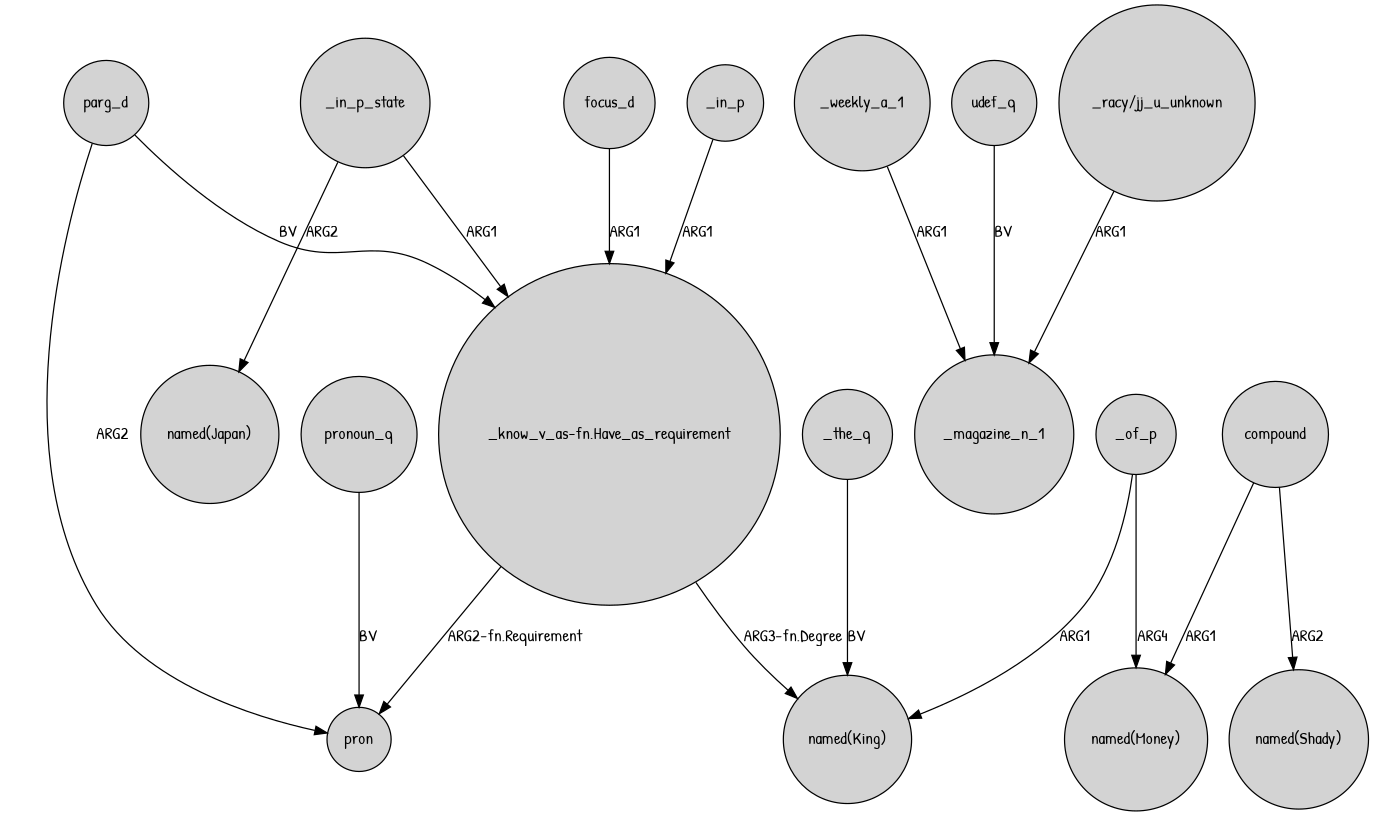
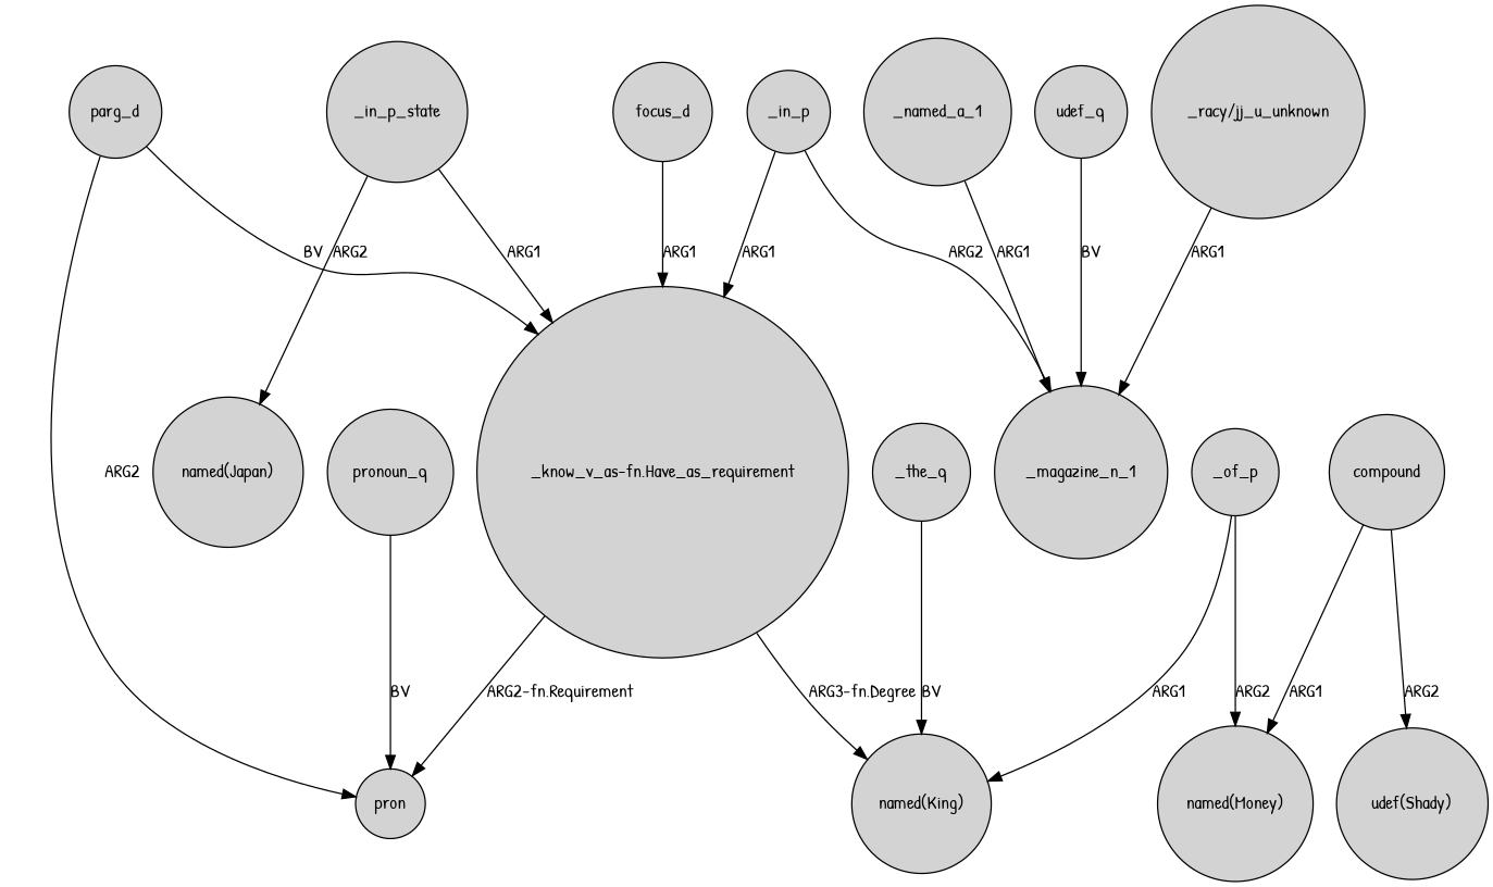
  digraph {
    fontname="Patrick Hand"
    node [fontname="Patrick Hand" shape=circle style=filled]
    edge [fontname="Patrick Hand"]
    _of_p
    "named(King)"
    "named(Money)"
-   _weekly_a_1
+   _weekly_a_1 [label=_named_a_1]
    _magazine_n_1
    compound
-   "named(Shady)"
+   "named(Shady)" [label="udef(Shady)"]
    focus_d
    "_know_v_as-fn.Have_as_requirement"
    _in_p_state
    "named(Japan)"
    pron
    _the_q
    parg_d
    pronoun_q
    _in_p
    udef_q
    "_racy/jj_u_unknown"
    _of_p -> "named(King)" [label=ARG1]
-   _of_p -> "named(Money)" [label=ARG4]
+   _of_p -> "named(Money)" [label=ARG2]
    _weekly_a_1 -> _magazine_n_1 [label=ARG1]
    compound -> "named(Money)" [label=ARG1]
    compound -> "named(Shady)" [label=ARG2]
    focus_d -> "_know_v_as-fn.Have_as_requirement" [label=ARG1]
    "_know_v_as-fn.Have_as_requirement" -> "named(King)" [label="ARG3-fn.Degree"]
    "_know_v_as-fn.Have_as_requirement" -> pron [label="ARG2-fn.Requirement"]
    _in_p_state -> "_know_v_as-fn.Have_as_requirement" [label=ARG1]
    _in_p_state -> "named(Japan)" [label=ARG2]
    _the_q -> "named(King)" [label=BV]
    parg_d -> "_know_v_as-fn.Have_as_requirement" [label=BV]
    parg_d -> pron [label=ARG2]
    pronoun_q -> pron [label=BV]
+   _in_p -> _magazine_n_1 [label=ARG2]
    _in_p -> "_know_v_as-fn.Have_as_requirement" [label=ARG1]
    udef_q -> _magazine_n_1 [label=BV]
    "_racy/jj_u_unknown" -> _magazine_n_1 [label=ARG1]
  }
